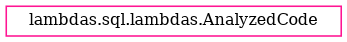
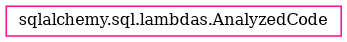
  digraph {
    rankdir=LR
    fontname="DejaVu Serif"
-   n1 [color=deeppink fillcolor=white fontname="DejaVu Serif" fontsize=10 height=0.2 label="lambdas.sql.lambdas.AnalyzedCode" shape=box style=filled width=0.4]
+   n1 [color=deeppink fillcolor=white fontname="DejaVu Serif" fontsize=10 height=0.2 label="sqlalchemy.sql.lambdas.AnalyzedCode" shape=box style=filled width=0.4]
  }
